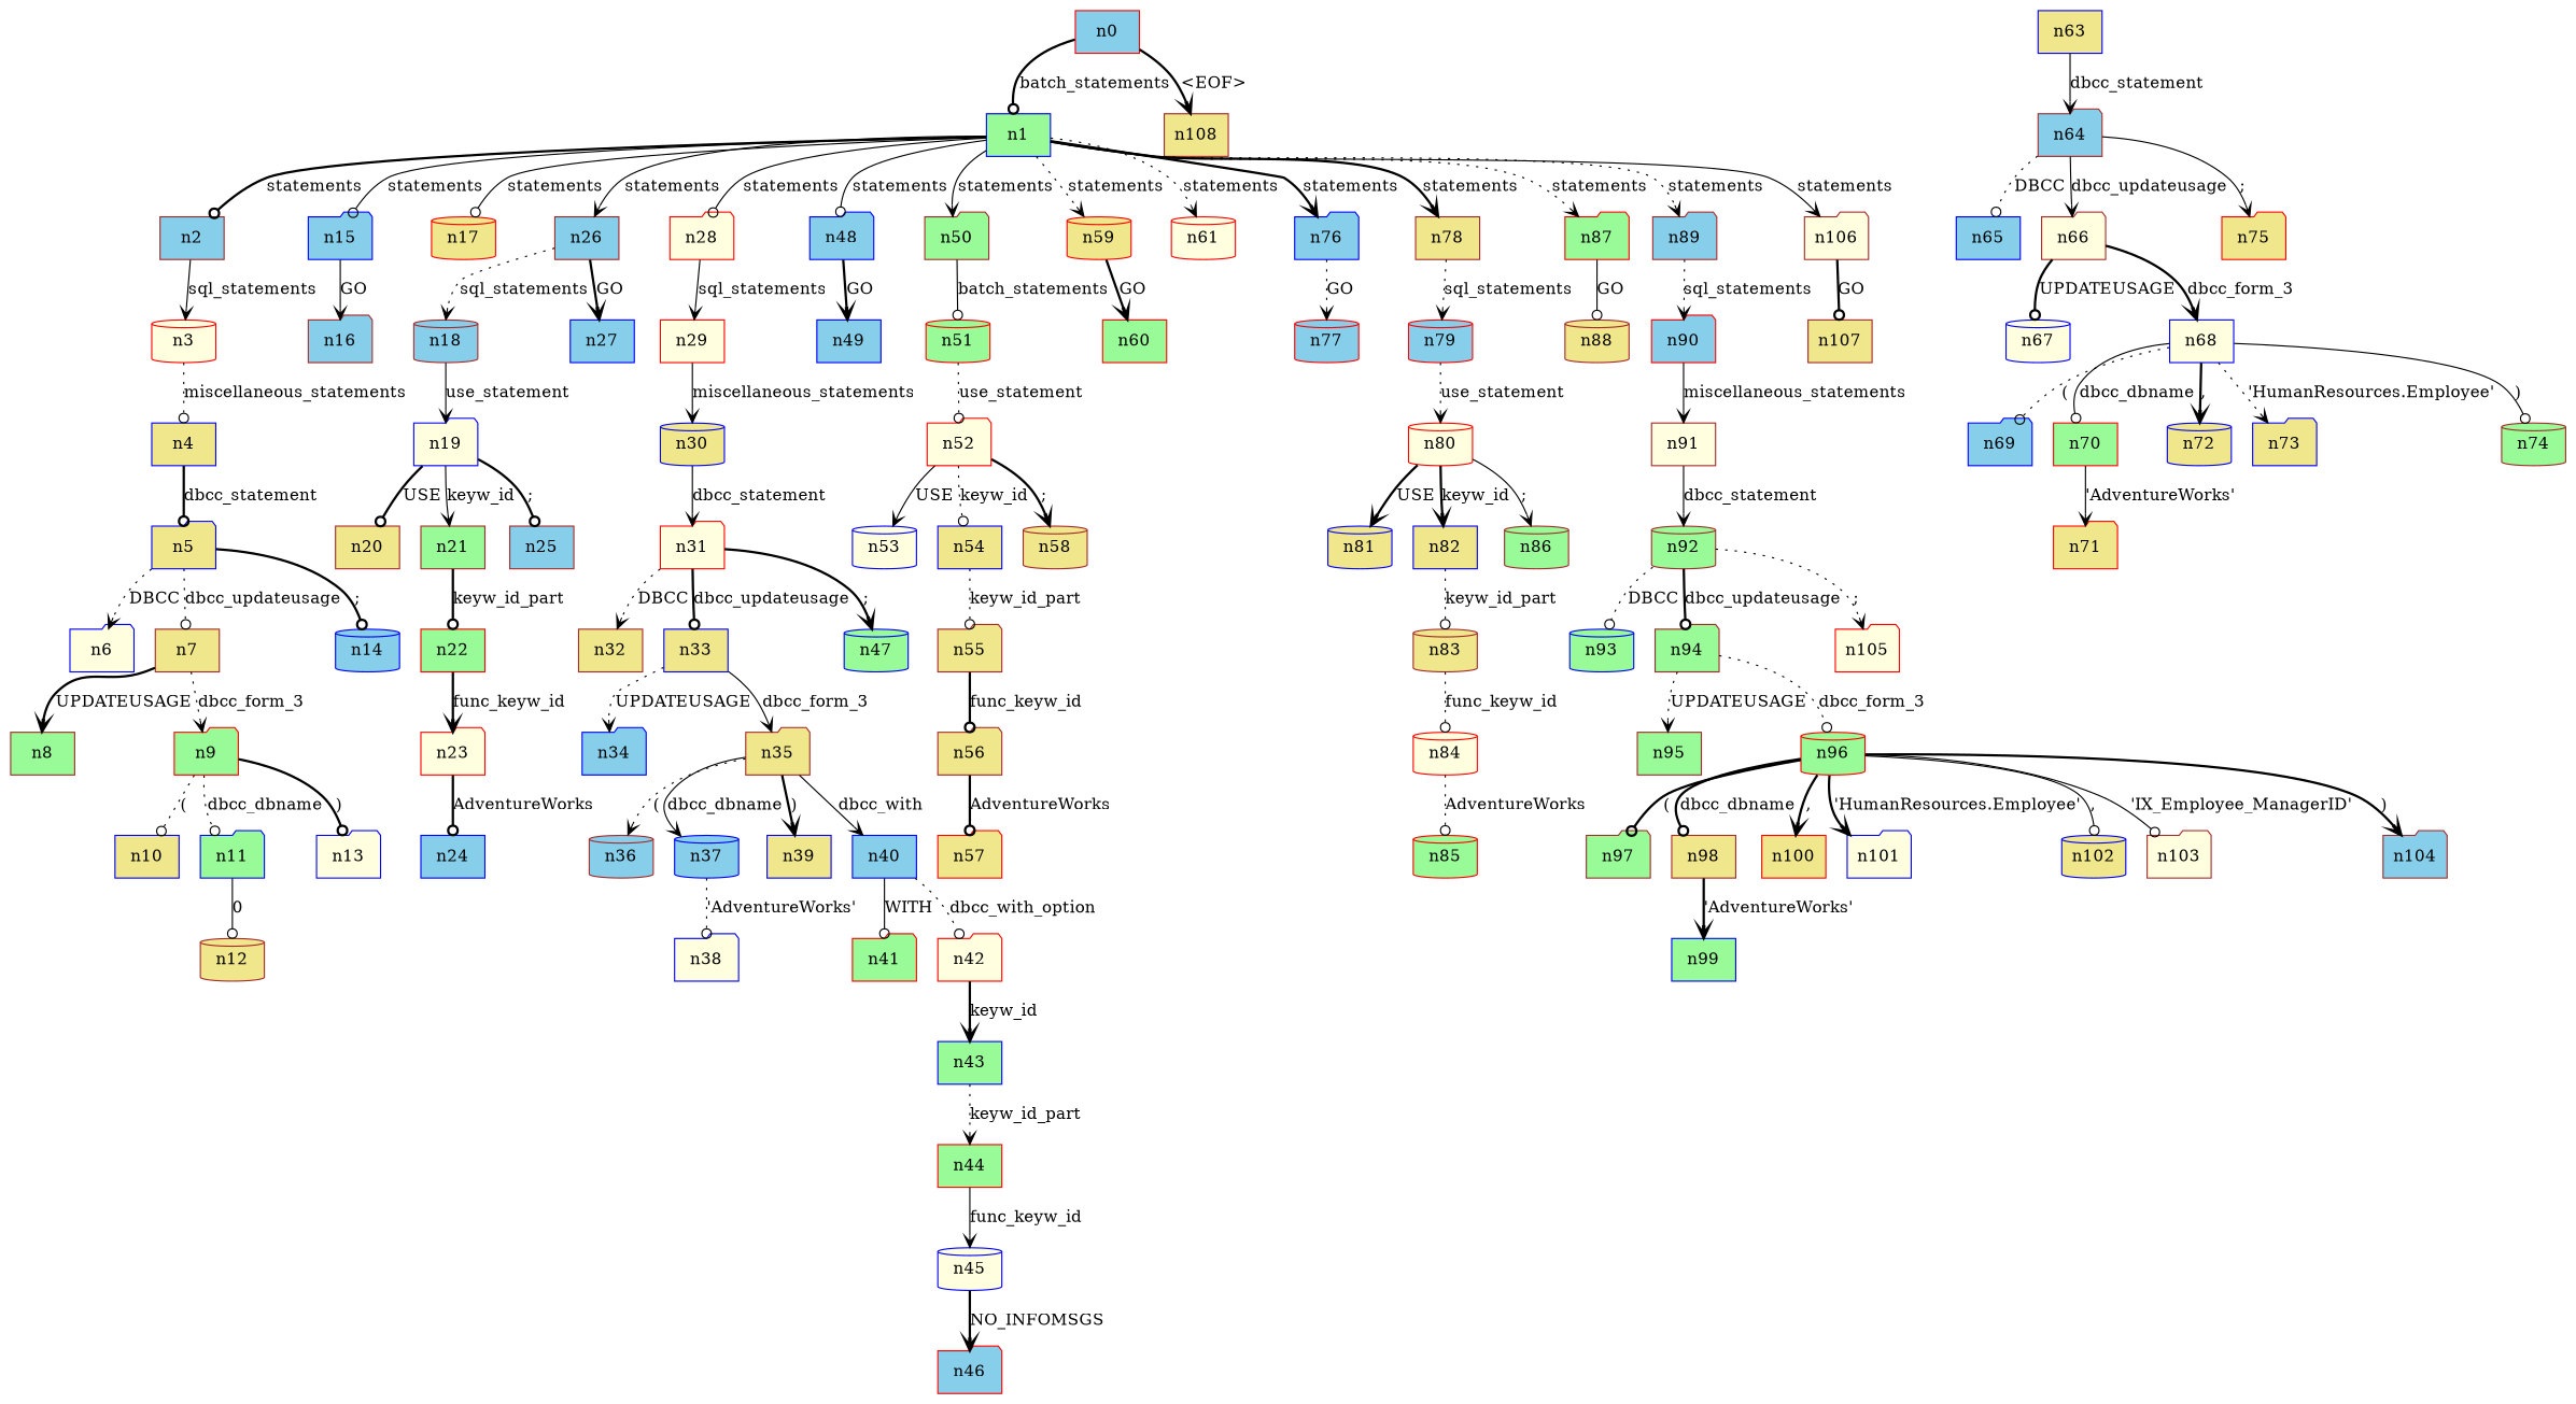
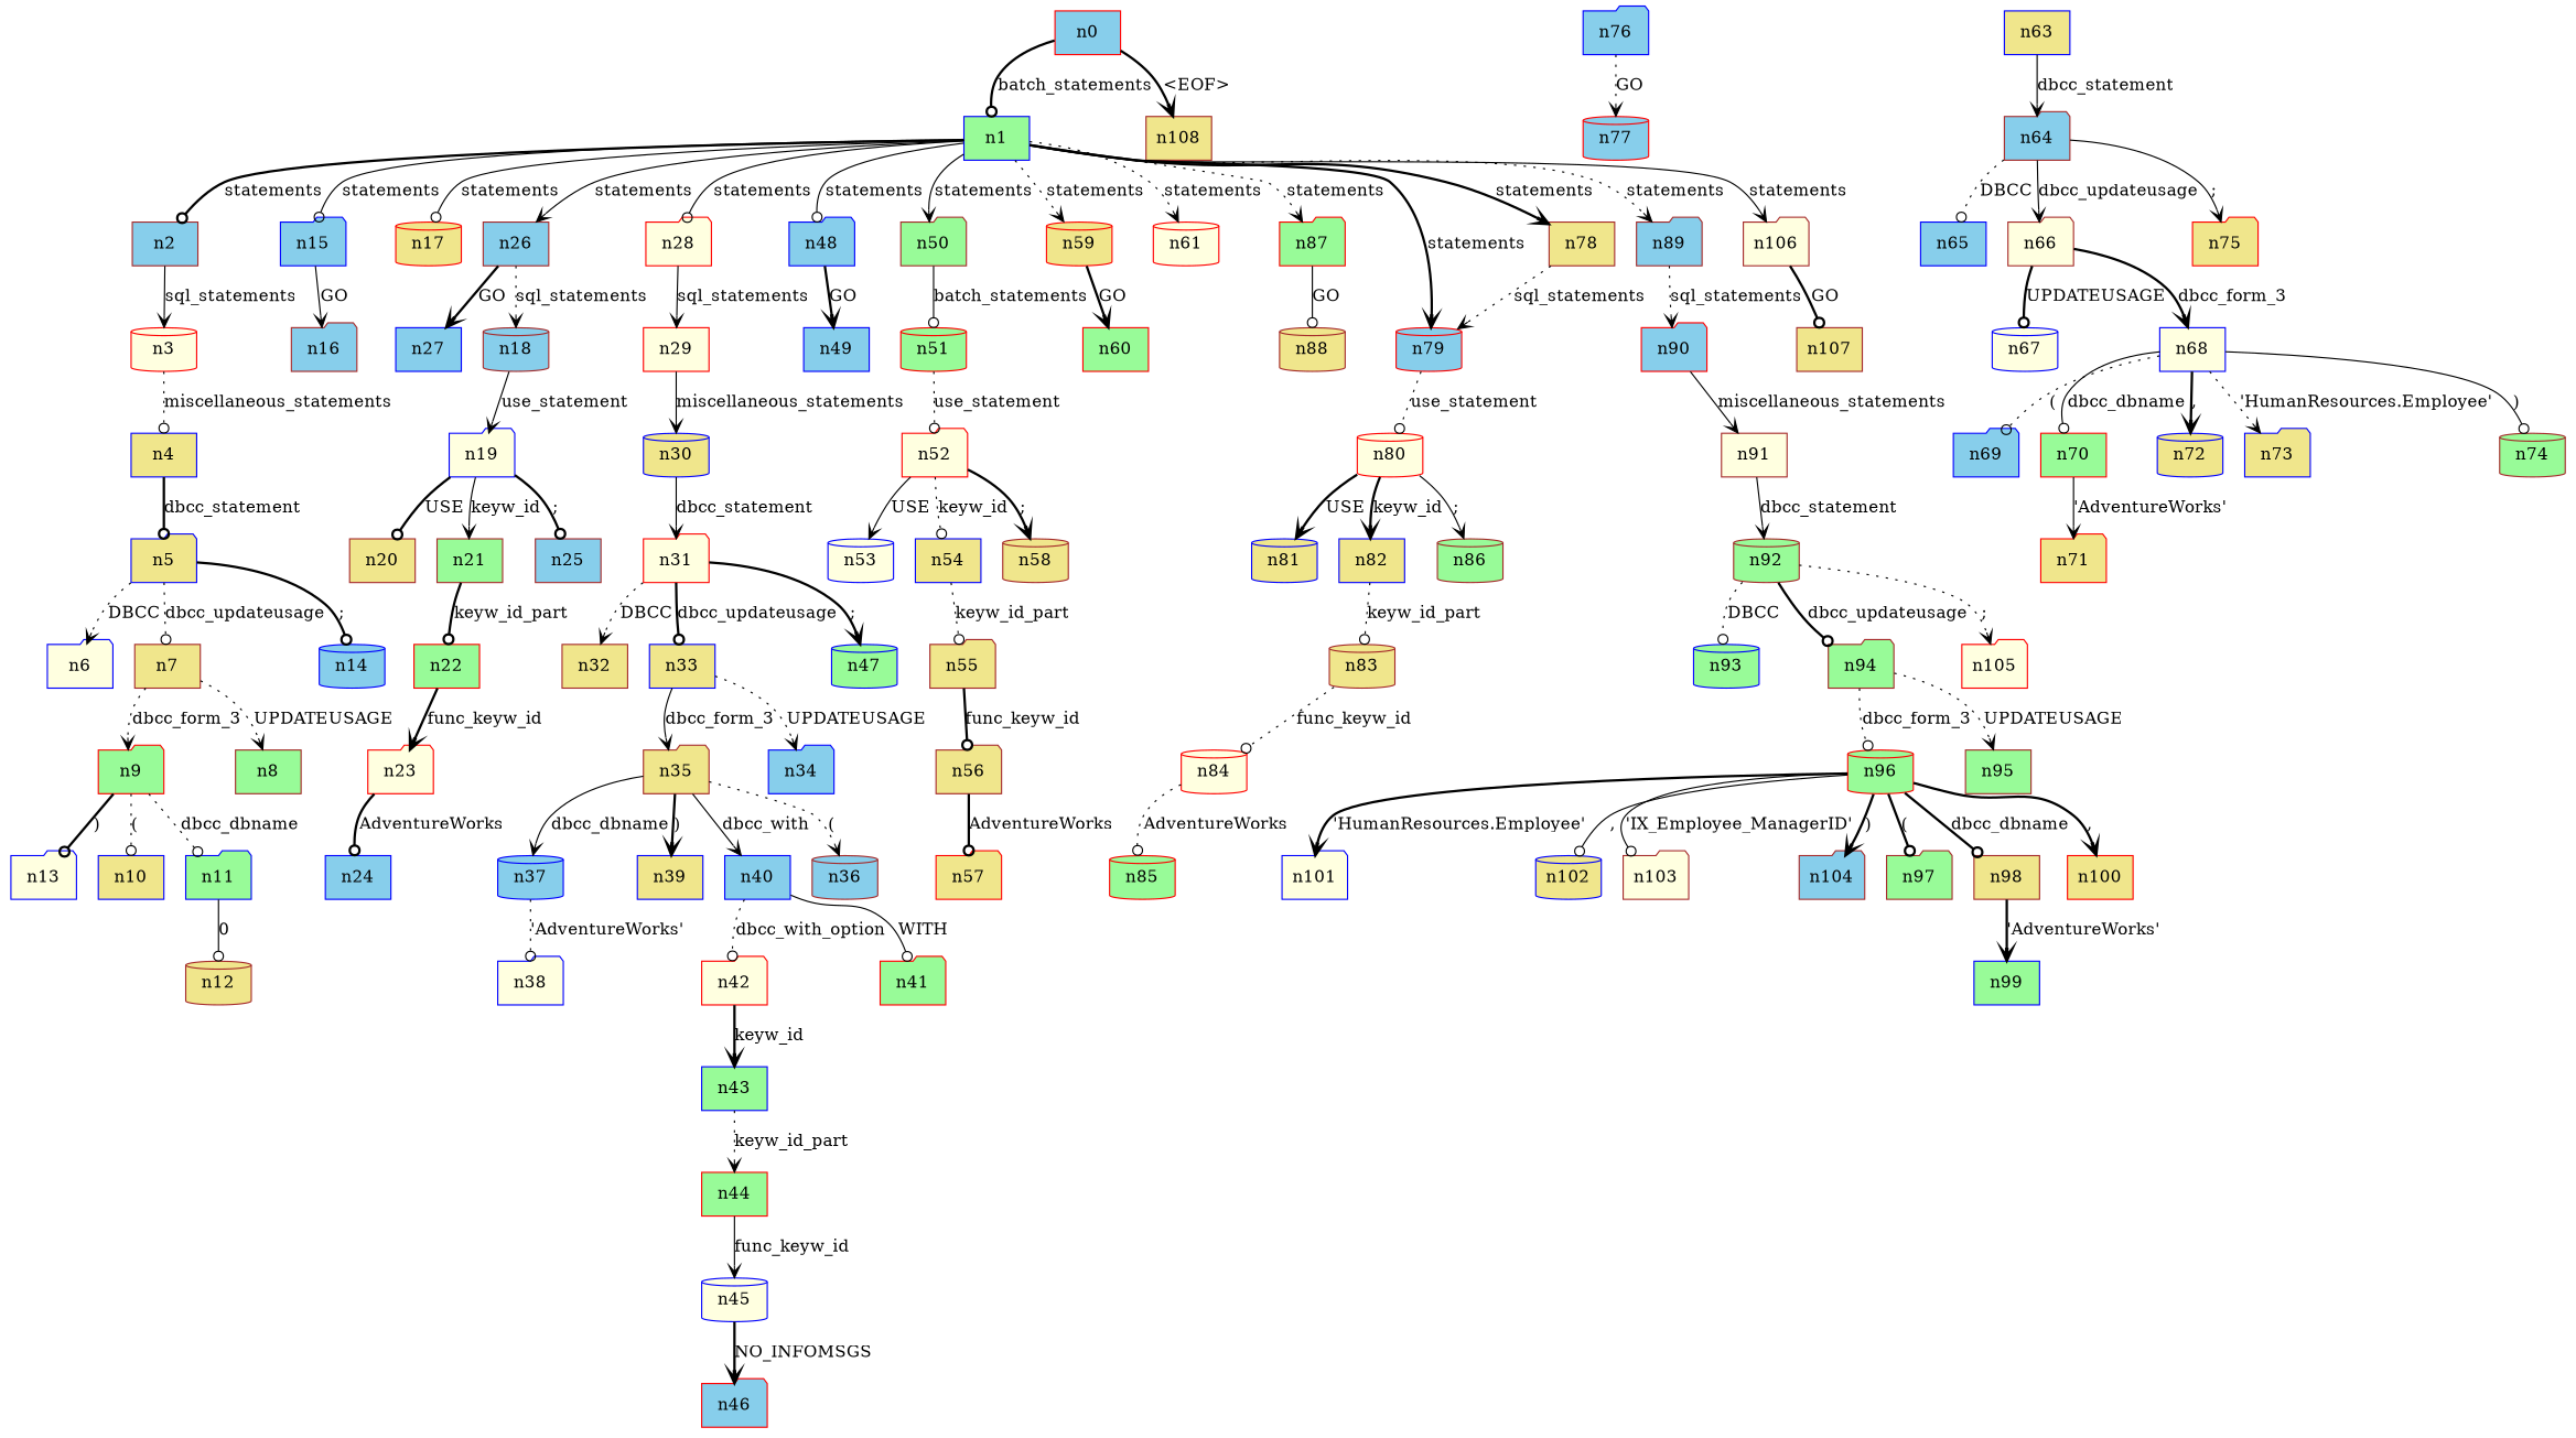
  digraph {
    node [color=blue fillcolor=khaki shape=folder style=filled]
    edge [arrowhead=vee style=bold]
    n0 [color=red fillcolor=skyblue shape=box]
    n1 [fillcolor=palegreen shape=box]
    n108 [color=brown shape=box]
    n2 [color=brown fillcolor=skyblue shape=box]
    n15 [fillcolor=skyblue]
    n17 [color=red shape=cylinder]
    n26 [color=brown fillcolor=skyblue shape=box]
    n28 [color=red fillcolor=lightyellow]
    n48 [fillcolor=skyblue]
    n50 [color=brown fillcolor=palegreen]
    n59 [color=red shape=cylinder]
    n61 [color=red fillcolor=lightyellow shape=cylinder]
    n76 [fillcolor=skyblue]
    n78 [color=brown shape=box]
    n87 [color=red fillcolor=palegreen]
    n89 [color=brown fillcolor=skyblue]
    n106 [color=brown fillcolor=lightyellow]
    n3 [color=red fillcolor=lightyellow shape=cylinder]
    n16 [color=brown fillcolor=skyblue]
    n18 [color=brown fillcolor=skyblue shape=cylinder]
    n27 [fillcolor=skyblue shape=box]
    n29 [color=red fillcolor=lightyellow shape=box]
    n49 [fillcolor=skyblue shape=box]
    n51 [color=red fillcolor=palegreen shape=cylinder]
    n60 [color=red fillcolor=palegreen shape=box]
    n77 [color=red fillcolor=skyblue shape=cylinder]
    n79 [color=red fillcolor=skyblue shape=cylinder]
    n88 [color=brown shape=cylinder]
    n90 [color=red fillcolor=skyblue]
    n107 [color=brown shape=box]
    n4 [shape=box]
    n5
    n6 [fillcolor=lightyellow]
    n7 [color=brown shape=box]
    n14 [fillcolor=skyblue shape=cylinder]
    n8 [color=brown fillcolor=palegreen shape=box]
    n9 [color=red fillcolor=palegreen]
    n10 [shape=box]
    n11 [fillcolor=palegreen]
    n13 [fillcolor=lightyellow]
    n12 [color=brown shape=cylinder]
    n19 [fillcolor=lightyellow]
    n20 [color=brown shape=box]
    n21 [color=brown fillcolor=palegreen shape=box]
    n25 [color=brown fillcolor=skyblue shape=box]
    n22 [color=red fillcolor=palegreen shape=box]
    n23 [color=red fillcolor=lightyellow]
    n24 [fillcolor=skyblue shape=box]
    n30 [shape=cylinder]
    n31 [color=red fillcolor=lightyellow]
    n32 [color=brown shape=box]
    n33 [shape=box]
    n47 [fillcolor=palegreen shape=cylinder]
    n34 [fillcolor=skyblue]
    n35 [color=brown]
    n36 [color=brown fillcolor=skyblue shape=cylinder]
    n37 [fillcolor=skyblue shape=cylinder]
    n39 [shape=box]
    n40 [fillcolor=skyblue shape=box]
    n38 [fillcolor=lightyellow]
    n41 [color=red fillcolor=palegreen]
    n42 [color=red fillcolor=lightyellow]
    n43 [fillcolor=palegreen shape=box]
    n44 [color=red fillcolor=palegreen shape=box]
    n45 [fillcolor=lightyellow shape=cylinder]
    n46 [color=red fillcolor=skyblue]
    n52 [color=red fillcolor=lightyellow]
    n53 [fillcolor=lightyellow shape=cylinder]
    n54 [shape=box]
    n58 [color=brown shape=cylinder]
    n55 [color=brown]
    n56 [color=brown]
    n57 [color=red]
    n63 [shape=box]
    n64 [color=brown fillcolor=skyblue]
    n65 [fillcolor=skyblue shape=box]
    n66 [color=brown fillcolor=lightyellow]
    n75 [color=red]
    n67 [fillcolor=lightyellow shape=cylinder]
    n68 [fillcolor=lightyellow shape=box]
    n69 [fillcolor=skyblue]
    n70 [color=red fillcolor=palegreen shape=box]
    n72 [shape=cylinder]
    n73
    n74 [color=brown fillcolor=palegreen shape=cylinder]
    n71 [color=red]
    n80 [color=red fillcolor=lightyellow shape=cylinder]
    n81 [shape=cylinder]
    n82 [shape=box]
    n86 [color=brown fillcolor=palegreen shape=cylinder]
    n83 [color=brown shape=cylinder]
    n84 [color=red fillcolor=lightyellow shape=cylinder]
    n85 [color=red fillcolor=palegreen shape=cylinder]
    n91 [color=brown fillcolor=lightyellow shape=box]
    n92 [color=brown fillcolor=palegreen shape=cylinder]
    n93 [fillcolor=palegreen shape=cylinder]
    n94 [color=brown fillcolor=palegreen]
    n105 [color=red fillcolor=lightyellow]
    n95 [color=brown fillcolor=palegreen shape=box]
    n96 [color=red fillcolor=palegreen shape=cylinder]
    n97 [color=brown fillcolor=palegreen]
    n98 [color=brown shape=box]
    n100 [color=red shape=box]
    n101 [fillcolor=lightyellow]
    n102 [shape=cylinder]
    n103 [color=brown fillcolor=lightyellow]
    n104 [color=brown fillcolor=skyblue]
    n99 [fillcolor=palegreen shape=box]
    n0 -> n1 [arrowhead=odot label=batch_statements]
    n0 -> n108 [label="<EOF>"]
    n1 -> n2 [arrowhead=odot label=statements]
    n1 -> n15 [arrowhead=odot label=statements style=solid]
    n1 -> n17 [arrowhead=odot label=statements style=solid]
    n1 -> n26 [label=statements style=solid]
    n1 -> n28 [arrowhead=odot label=statements style=solid]
    n1 -> n48 [arrowhead=odot label=statements style=solid]
    n1 -> n50 [label=statements style=solid]
    n1 -> n59 [label=statements style=dotted]
    n1 -> n61 [label=statements style=dotted]
-   n1 -> n76 [label=statements]
+   n1 -> n79 [label=statements]
    n1 -> n78 [label=statements]
    n1 -> n87 [label=statements style=dotted]
    n1 -> n89 [label=statements style=dotted]
    n1 -> n106 [label=statements style=solid]
    n2 -> n3 [label=sql_statements style=solid]
    n15 -> n16 [label=GO style=solid]
    n26 -> n18 [label=sql_statements style=dotted]
    n26 -> n27 [label=GO]
    n28 -> n29 [label=sql_statements style=solid]
    n48 -> n49 [label=GO]
    n50 -> n51 [arrowhead=odot label=batch_statements style=solid]
    n59 -> n60 [label=GO]
    n76 -> n77 [label=GO style=dotted]
    n78 -> n79 [label=sql_statements style=dotted]
    n87 -> n88 [arrowhead=odot label=GO style=solid]
    n89 -> n90 [label=sql_statements style=dotted]
    n106 -> n107 [arrowhead=odot label=GO]
    n3 -> n4 [arrowhead=odot label=miscellaneous_statements style=dotted]
    n18 -> n19 [label=use_statement style=solid]
    n29 -> n30 [label=miscellaneous_statements style=solid]
    n51 -> n52 [arrowhead=odot label=use_statement style=dotted]
-   n79 -> n80 [label=use_statement style=dotted]
+   n79 -> n80 [arrowhead=odot label=use_statement style=dotted]
    n90 -> n91 [label=miscellaneous_statements style=solid]
    n4 -> n5 [arrowhead=odot label=dbcc_statement]
    n5 -> n6 [label=DBCC style=dotted]
    n5 -> n7 [arrowhead=odot label=dbcc_updateusage style=dotted]
    n5 -> n14 [arrowhead=odot label=";"]
-   n7 -> n8 [label=UPDATEUSAGE]
+   n7 -> n8 [label=UPDATEUSAGE style=dotted]
    n7 -> n9 [label=dbcc_form_3 style=dotted]
    n9 -> n10 [arrowhead=odot label="(" style=dotted]
    n9 -> n11 [arrowhead=odot label=dbcc_dbname style=dotted]
    n9 -> n13 [arrowhead=odot label=")"]
    n11 -> n12 [arrowhead=odot label=0 style=solid]
    n19 -> n20 [arrowhead=odot label=USE]
    n19 -> n21 [label=keyw_id style=solid]
    n19 -> n25 [arrowhead=odot label=";"]
    n21 -> n22 [arrowhead=odot label=keyw_id_part]
    n22 -> n23 [label=func_keyw_id]
    n23 -> n24 [arrowhead=odot label=AdventureWorks]
    n30 -> n31 [label=dbcc_statement style=solid]
    n31 -> n32 [label=DBCC style=dotted]
    n31 -> n33 [arrowhead=odot label=dbcc_updateusage]
    n31 -> n47 [label=";"]
    n33 -> n34 [label=UPDATEUSAGE style=dotted]
    n33 -> n35 [label=dbcc_form_3 style=solid]
    n35 -> n36 [label="(" style=dotted]
    n35 -> n37 [label=dbcc_dbname style=solid]
    n35 -> n39 [label=")"]
    n35 -> n40 [label=dbcc_with style=solid]
    n37 -> n38 [arrowhead=odot label="'AdventureWorks'" style=dotted]
    n40 -> n41 [arrowhead=odot label=WITH style=solid]
    n40 -> n42 [arrowhead=odot label=dbcc_with_option style=dotted]
    n42 -> n43 [label=keyw_id]
    n43 -> n44 [label=keyw_id_part style=dotted]
    n44 -> n45 [label=func_keyw_id style=solid]
    n45 -> n46 [label=NO_INFOMSGS]
    n52 -> n53 [label=USE style=solid]
    n52 -> n54 [arrowhead=odot label=keyw_id style=dotted]
    n52 -> n58 [label=";"]
    n54 -> n55 [arrowhead=odot label=keyw_id_part style=dotted]
    n55 -> n56 [arrowhead=odot label=func_keyw_id]
    n56 -> n57 [arrowhead=odot label=AdventureWorks]
    n63 -> n64 [label=dbcc_statement style=solid]
    n64 -> n65 [arrowhead=odot label=DBCC style=dotted]
    n64 -> n66 [label=dbcc_updateusage style=solid]
    n64 -> n75 [label=";" style=solid]
    n66 -> n67 [arrowhead=odot label=UPDATEUSAGE]
    n66 -> n68 [label=dbcc_form_3]
    n68 -> n69 [arrowhead=odot label="(" style=dotted]
    n68 -> n70 [arrowhead=odot label=dbcc_dbname style=solid]
    n68 -> n72 [label=","]
    n68 -> n73 [label="'HumanResources.Employee'" style=dotted]
    n68 -> n74 [arrowhead=odot label=")" style=solid]
    n70 -> n71 [label="'AdventureWorks'" style=solid]
    n80 -> n81 [label=USE]
    n80 -> n82 [label=keyw_id]
    n80 -> n86 [label=";" style=solid]
    n82 -> n83 [arrowhead=odot label=keyw_id_part style=dotted]
    n83 -> n84 [arrowhead=odot label=func_keyw_id style=dotted]
    n84 -> n85 [arrowhead=odot label=AdventureWorks style=dotted]
    n91 -> n92 [label=dbcc_statement style=solid]
    n92 -> n93 [arrowhead=odot label=DBCC style=dotted]
    n92 -> n94 [arrowhead=odot label=dbcc_updateusage]
    n92 -> n105 [label=";" style=dotted]
    n94 -> n95 [label=UPDATEUSAGE style=dotted]
    n94 -> n96 [arrowhead=odot label=dbcc_form_3 style=dotted]
    n96 -> n97 [arrowhead=odot label="("]
    n96 -> n98 [arrowhead=odot label=dbcc_dbname]
    n96 -> n100 [label=","]
    n96 -> n101 [label="'HumanResources.Employee'"]
    n96 -> n102 [arrowhead=odot label="," style=solid]
    n96 -> n103 [arrowhead=odot label="'IX_Employee_ManagerID'" style=solid]
    n96 -> n104 [label=")"]
    n98 -> n99 [label="'AdventureWorks'"]
  }
